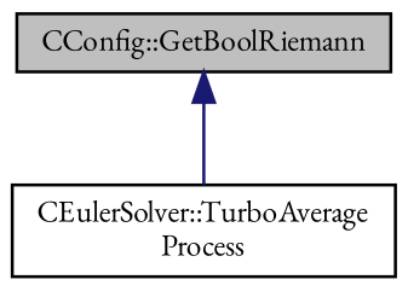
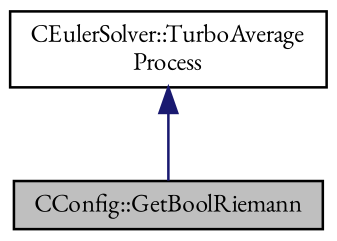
  digraph {
    rankdir=TB
    fontname="EB Garamond"
    node [color=black fontname="EB Garamond" fontsize=10 shape=record style=filled]
    n1 [fillcolor=grey75 fontcolor=black height=0.2 label="CConfig::GetBoolRiemann" width=0.4]
    n2 [fillcolor=white height=0.2 label="CEulerSolver::TurboAverage\lProcess" width=0.4]
-   n1 -> n2 [color=midnightblue dir=back fontname="EB Garamond" fontsize=10 labelfontname=Helvetica labelfontsize=10 style=solid]
+   n2 -> n1 [color=midnightblue dir=back fontname="EB Garamond" fontsize=10 labelfontname=Helvetica labelfontsize=10 style=solid]
  }
